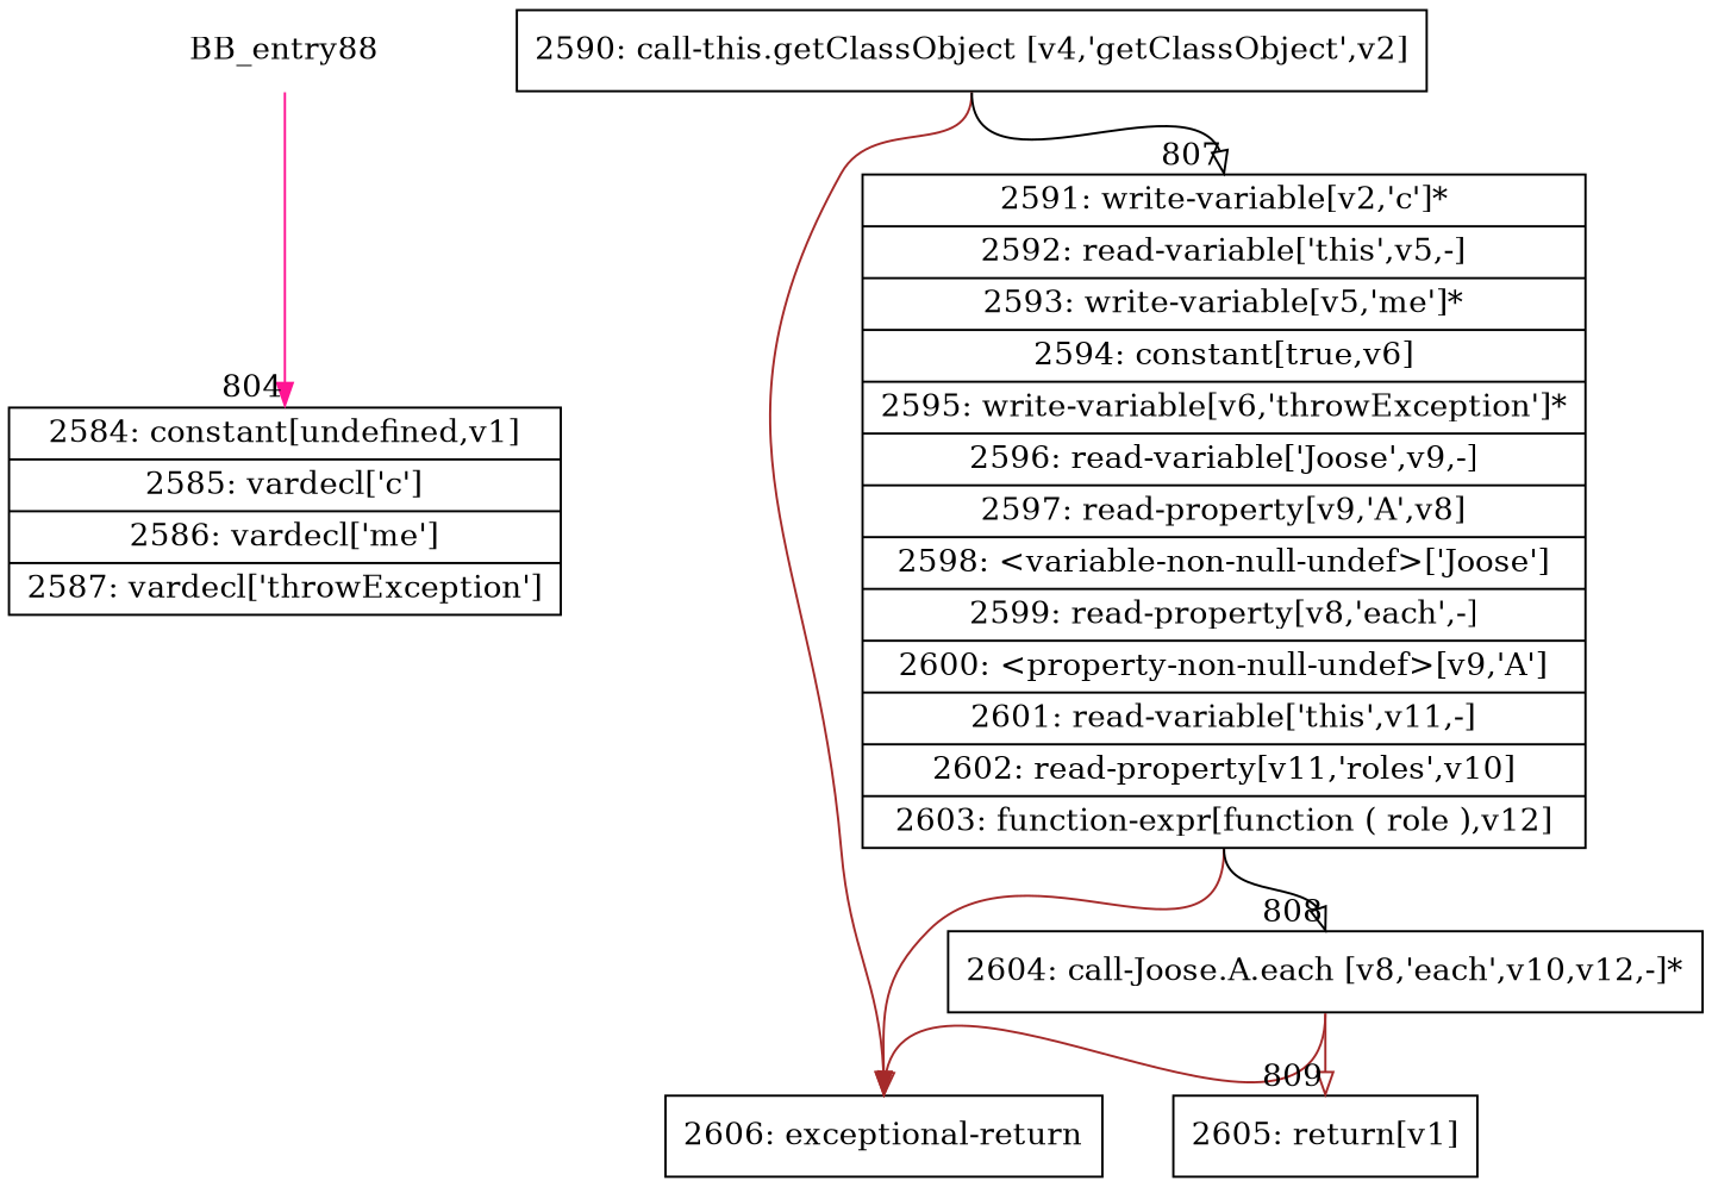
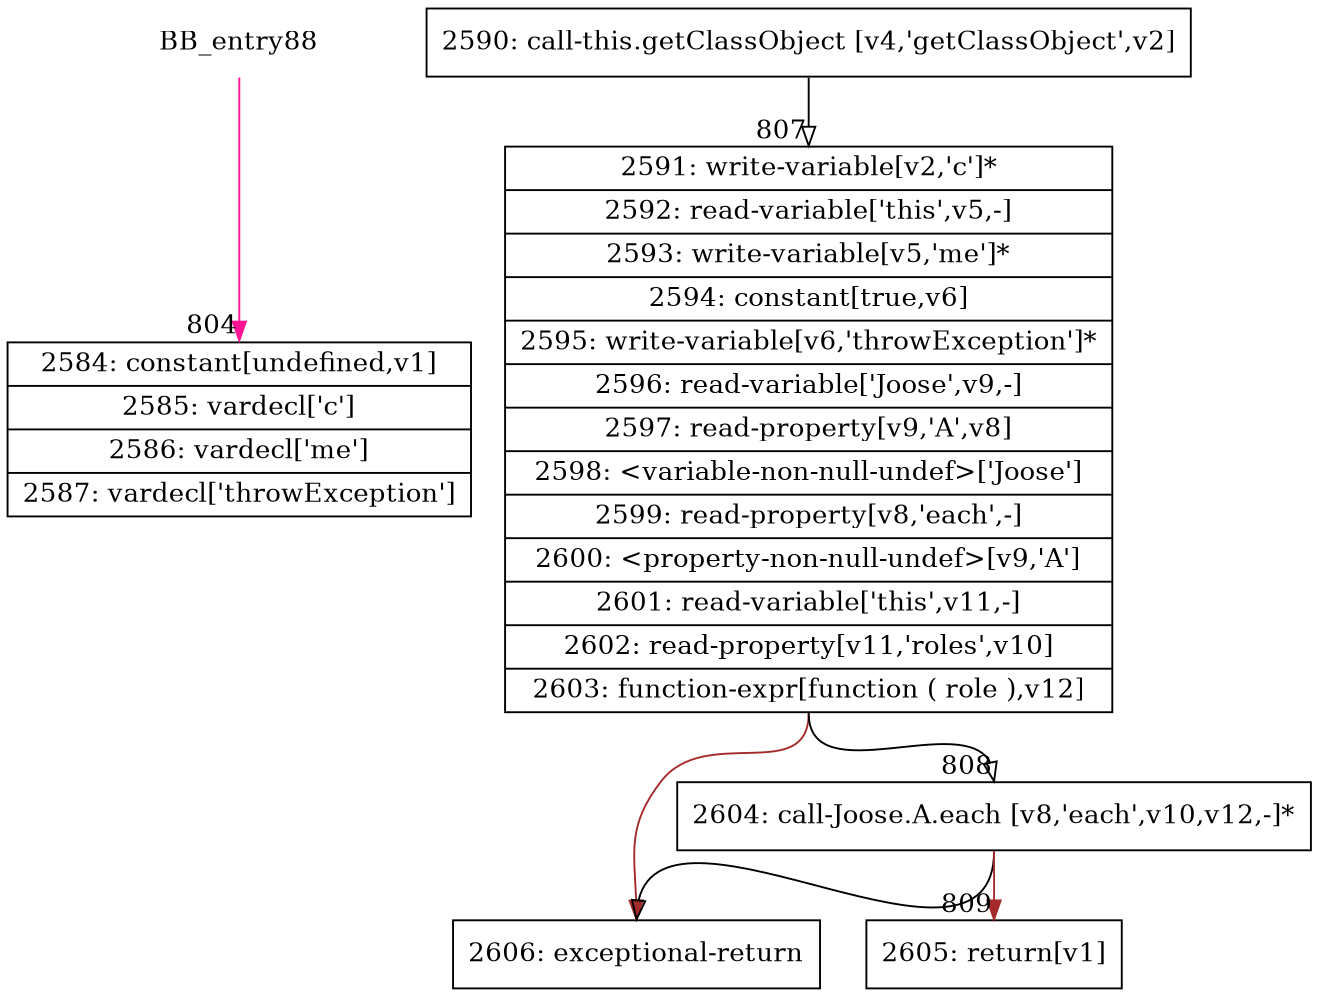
  digraph {
    rankdir=TD
    node [shape=record]
    edge [arrowhead=onormal color=brown headport=n tailport=s]
    BB_entry88 [shape=none]
    n2 [label="{2584: constant[undefined,v1]|2585: vardecl['c']|2586: vardecl['me']|2587: vardecl['throwException']}"]
    n3 [label="{2590: call-this.getClassObject [v4,'getClassObject',v2]}"]
    n4 [label="{2606: exceptional-return}"]
    n5 [label="{2591: write-variable[v2,'c']*|2592: read-variable['this',v5,-]|2593: write-variable[v5,'me']*|2594: constant[true,v6]|2595: write-variable[v6,'throwException']*|2596: read-variable['Joose',v9,-]|2597: read-property[v9,'A',v8]|2598: \<variable-non-null-undef\>['Joose']|2599: read-property[v8,'each',-]|2600: \<property-non-null-undef\>[v9,'A']|2601: read-variable['this',v11,-]|2602: read-property[v11,'roles',v10]|2603: function-expr[function ( role ),v12]}"]
    n6 [label="{2604: call-Joose.A.each [v8,'each',v10,v12,-]*}"]
    n7 [label="{2605: return[v1]}"]
    BB_entry88 -> n2 [arrowhead=normal color=deeppink headlabel="    804"]
-   n3 -> n4
    n3 -> n5 [color=black headlabel="      807"]
    n5 -> n4 [arrowhead=normal]
    n5 -> n6 [color=black headlabel="      808"]
-   n6 -> n4
-   n6 -> n7 [headlabel="      809"]
+   n6 -> n4 [color=black]
+   n6 -> n7 [arrowhead=normal headlabel="      809"]
  }
